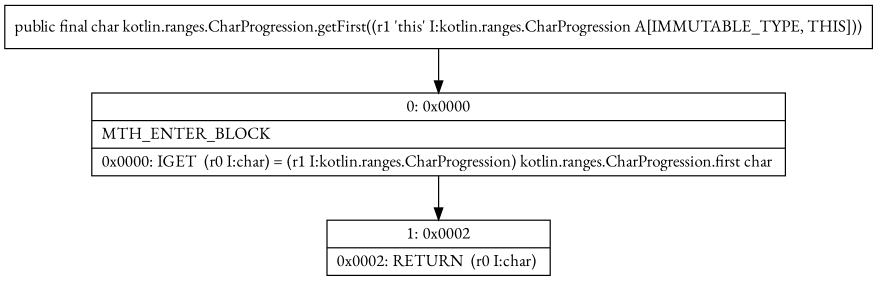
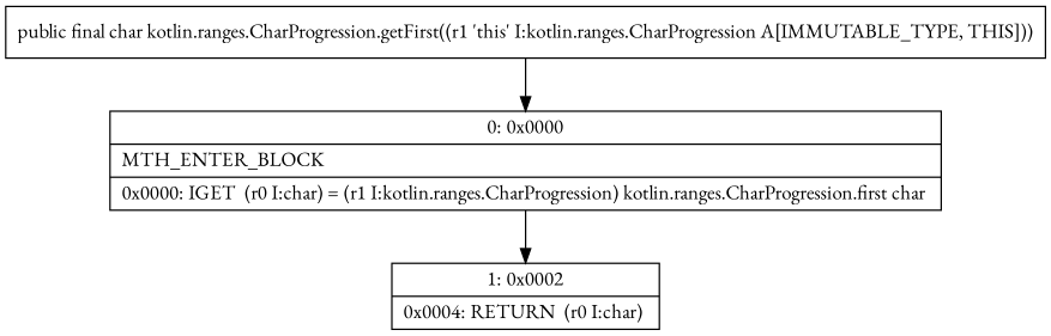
  digraph {
    fontname="EB Garamond"
    node [shape=record fontname="EB Garamond"]
    edge [fontname="EB Garamond"]
    n1 [label="{0\:\ 0x0000|MTH_ENTER_BLOCK\l|0x0000: IGET  (r0 I:char) = (r1 I:kotlin.ranges.CharProgression) kotlin.ranges.CharProgression.first char \l}"]
-   n2 [label="{1\:\ 0x0002|0x0002: RETURN  (r0 I:char) \l}"]
+   n2 [label="{1\:\ 0x0002|0x0004: RETURN  (r0 I:char) \l}"]
    n3 [label="{public final char kotlin.ranges.CharProgression.getFirst((r1 'this' I:kotlin.ranges.CharProgression A[IMMUTABLE_TYPE, THIS])) }"]
    n1 -> n2
    n3 -> n1
  }
